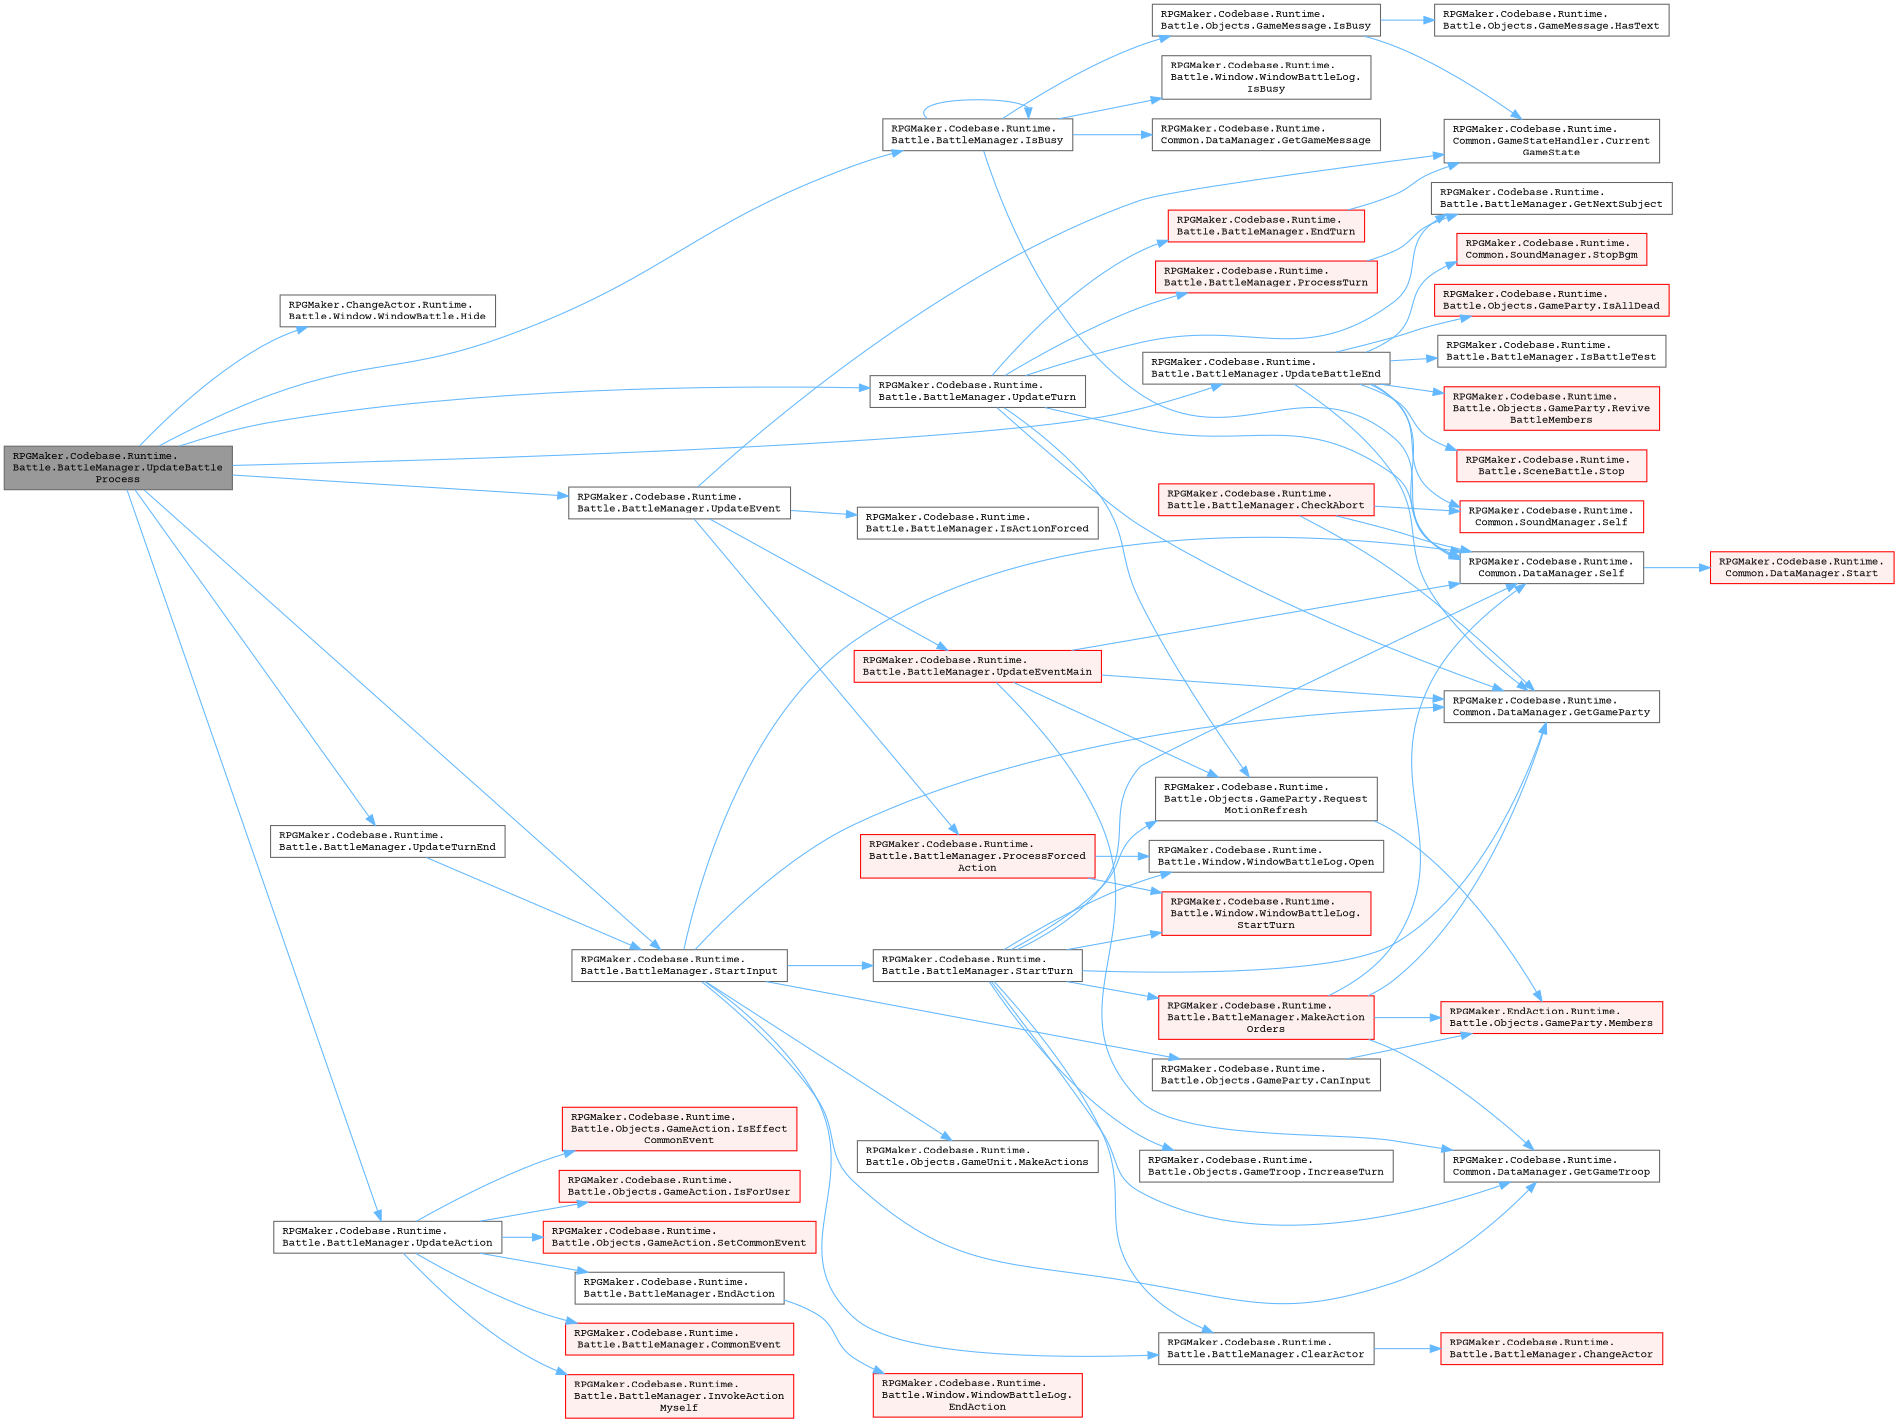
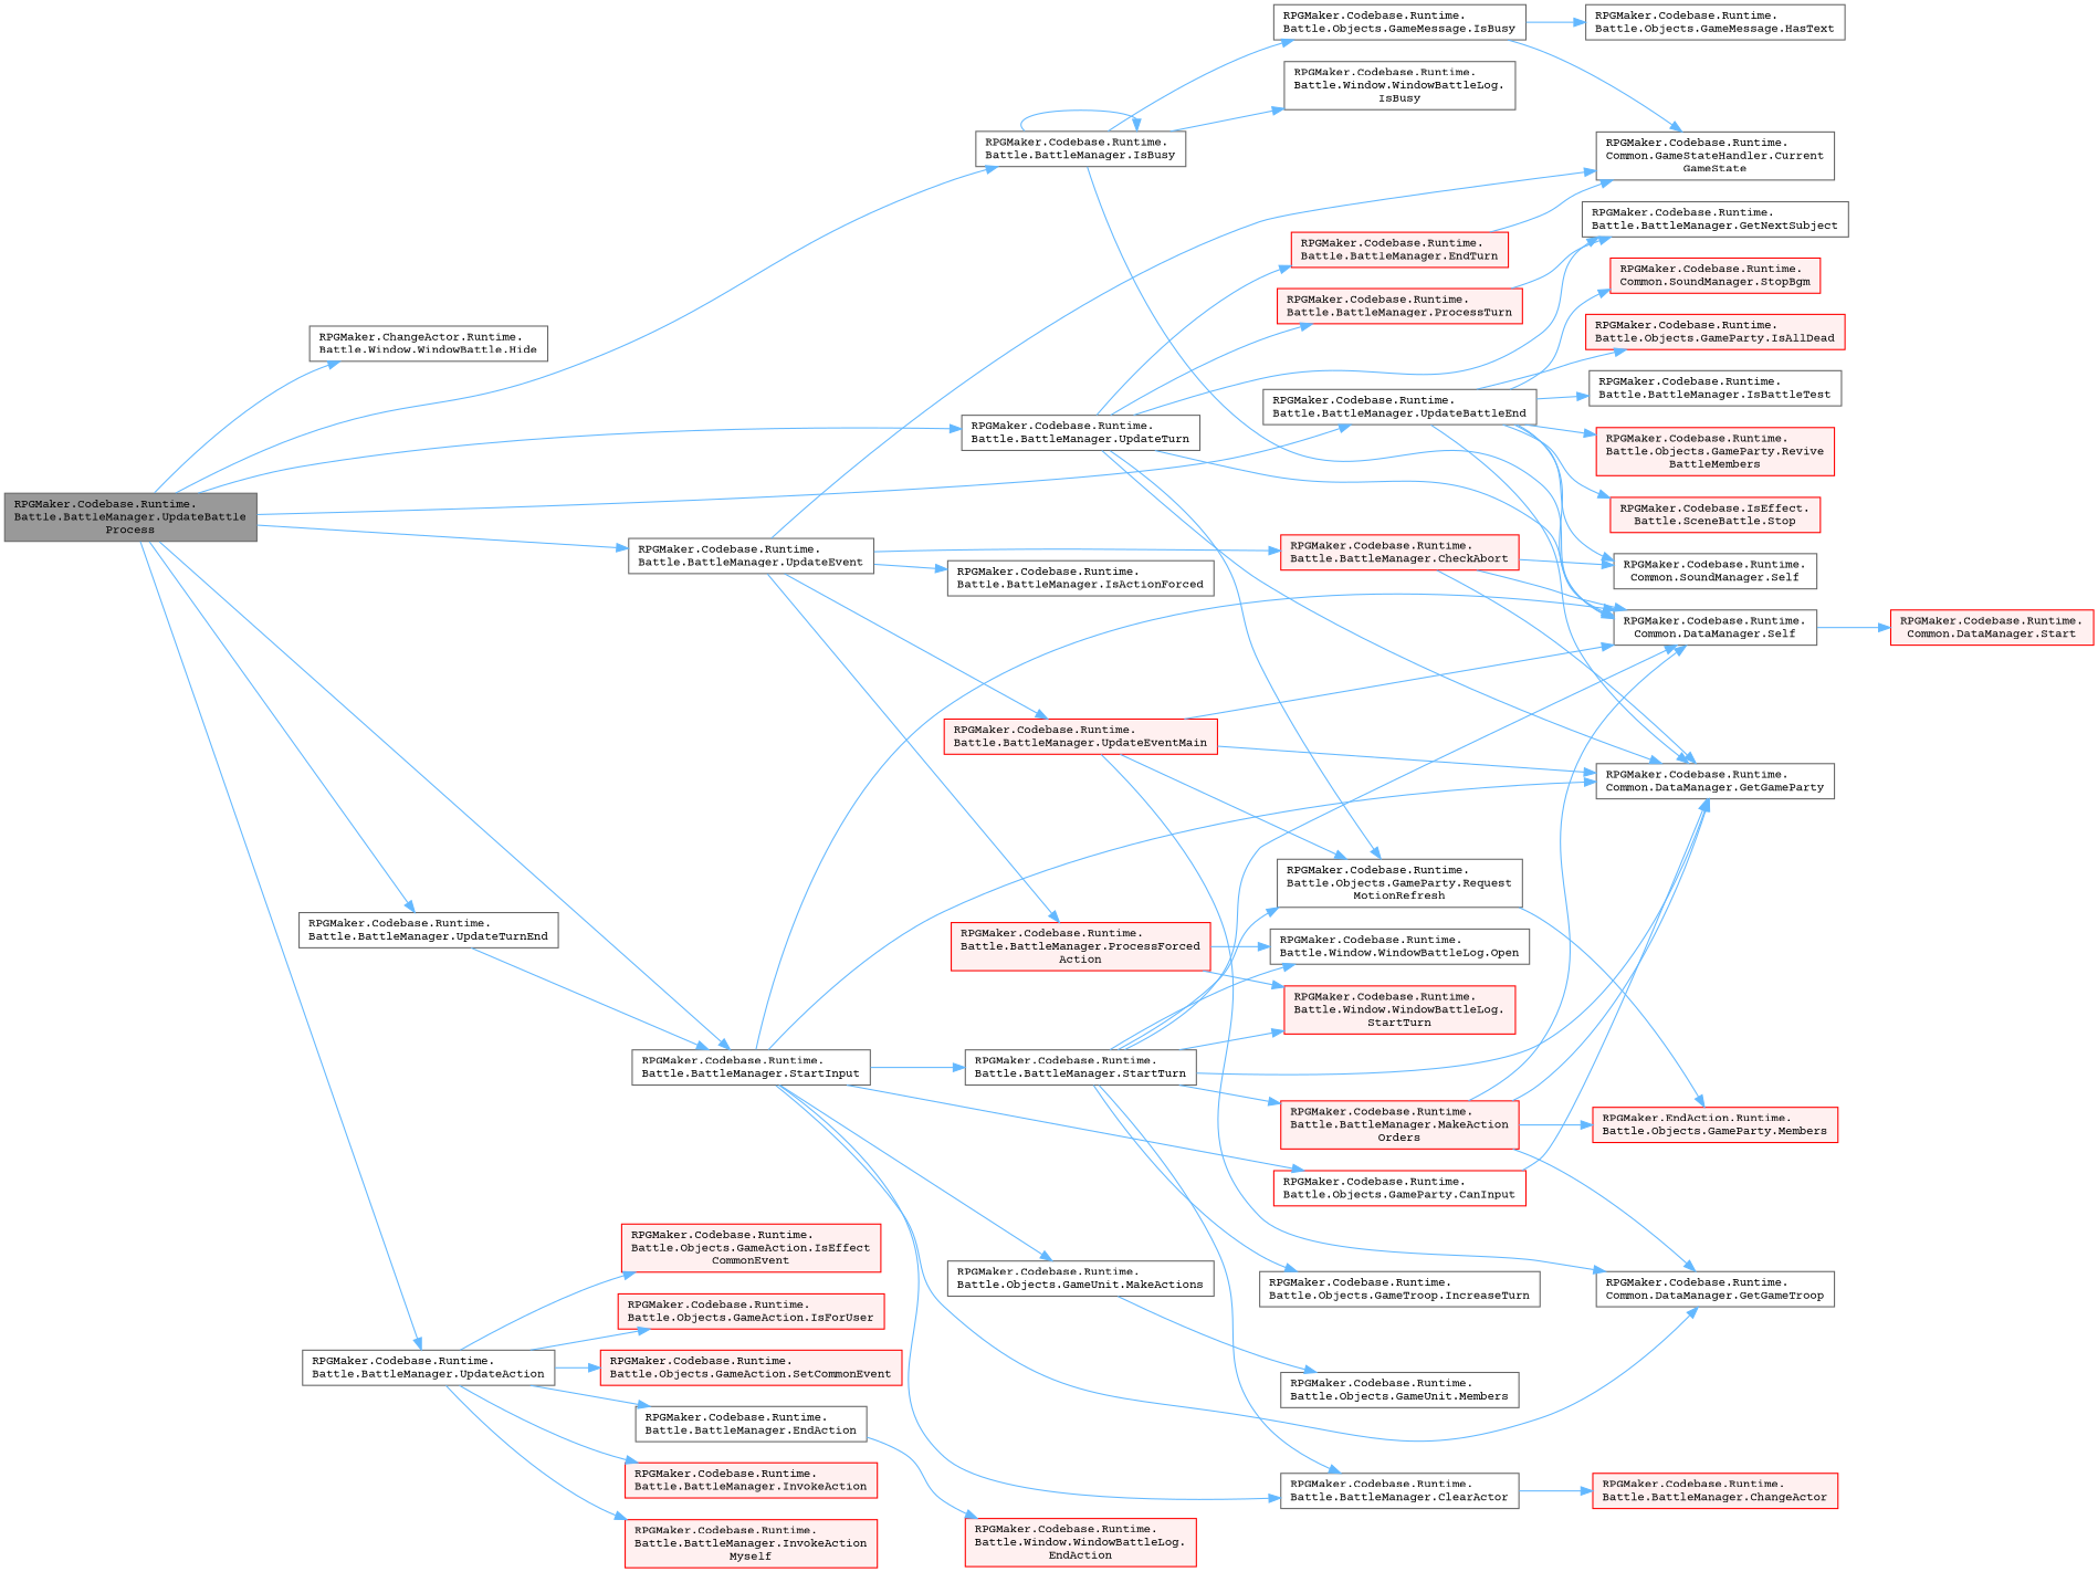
  digraph {
    fontname="Courier Prime"
    rankdir=LR
    node [color=grey40 fillcolor=white fontname="Courier Prime" fontsize=10 shape=box style=filled]
    edge [color=steelblue1 fontname="Courier Prime" fontsize=10 labelfontname=Helvetica labelfontsize=10 style=solid]
    n1 [color=gray40 fillcolor=grey60 fontcolor=black height=0.2 label="RPGMaker.Codebase.Runtime.\lBattle.BattleManager.UpdateBattle\lProcess" width=0.4]
    n2 [height=0.2 label="RPGMaker.ChangeActor.Runtime.\lBattle.Window.WindowBattle.Hide" width=0.4]
    n3 [height=0.2 label="RPGMaker.Codebase.Runtime.\lBattle.BattleManager.IsBusy" width=0.4]
    n4 [height=0.2 label="RPGMaker.Codebase.Runtime.\lBattle.BattleManager.StartInput" width=0.4]
    n5 [height=0.2 label="RPGMaker.Codebase.Runtime.\lBattle.BattleManager.UpdateAction" width=0.4]
    n6 [height=0.2 label="RPGMaker.Codebase.Runtime.\lBattle.BattleManager.UpdateBattleEnd" width=0.4]
    n7 [height=0.2 label="RPGMaker.Codebase.Runtime.\lBattle.BattleManager.UpdateEvent" width=0.4]
    n8 [height=0.2 label="RPGMaker.Codebase.Runtime.\lBattle.BattleManager.UpdateTurn" width=0.4]
    n9 [height=0.2 label="RPGMaker.Codebase.Runtime.\lBattle.BattleManager.UpdateTurnEnd" width=0.4]
-   n10 [height=0.2 label="RPGMaker.Codebase.Runtime.\lCommon.DataManager.GetGameMessage" width=0.4]
    n11 [height=0.2 label="RPGMaker.Codebase.Runtime.\lBattle.Objects.GameMessage.IsBusy" width=0.4]
    n12 [height=0.2 label="RPGMaker.Codebase.Runtime.\lBattle.Window.WindowBattleLog.\lIsBusy" width=0.4]
    n13 [height=0.2 label="RPGMaker.Codebase.Runtime.\lCommon.DataManager.Self" width=0.4]
-   n14 [height=0.2 label="RPGMaker.Codebase.Runtime.\lBattle.Objects.GameParty.CanInput" width=0.4]
+   n14 [color=red height=0.2 label="RPGMaker.Codebase.Runtime.\lBattle.Objects.GameParty.CanInput" width=0.4]
    n15 [height=0.2 label="RPGMaker.Codebase.Runtime.\lBattle.BattleManager.ClearActor" width=0.4]
    n16 [height=0.2 label="RPGMaker.Codebase.Runtime.\lCommon.DataManager.GetGameParty" width=0.4]
    n17 [height=0.2 label="RPGMaker.Codebase.Runtime.\lCommon.DataManager.GetGameTroop" width=0.4]
    n18 [height=0.2 label="RPGMaker.Codebase.Runtime.\lBattle.Objects.GameUnit.MakeActions" width=0.4]
    n19 [height=0.2 label="RPGMaker.Codebase.Runtime.\lBattle.BattleManager.StartTurn" width=0.4]
    n20 [height=0.2 label="RPGMaker.Codebase.Runtime.\lBattle.BattleManager.EndAction" width=0.4]
-   n21 [color=red fillcolor="#FFF0F0" height=0.2 label="RPGMaker.Codebase.Runtime.\lBattle.BattleManager.CommonEvent" width=0.4]
+   n21 [color=red fillcolor="#FFF0F0" height=0.2 label="RPGMaker.Codebase.Runtime.\lBattle.BattleManager.InvokeAction" width=0.4]
    n22 [color=red fillcolor="#FFF0F0" height=0.2 label="RPGMaker.Codebase.Runtime.\lBattle.BattleManager.InvokeAction\lMyself" width=0.4]
    n23 [color=red fillcolor="#FFF0F0" height=0.2 label="RPGMaker.Codebase.Runtime.\lBattle.Objects.GameAction.IsEffect\lCommonEvent" width=0.4]
    n24 [color=red fillcolor="#FFF0F0" height=0.2 label="RPGMaker.Codebase.Runtime.\lBattle.Objects.GameAction.IsForUser" width=0.4]
    n25 [color=red fillcolor="#FFF0F0" height=0.2 label="RPGMaker.Codebase.Runtime.\lBattle.Objects.GameAction.SetCommonEvent" width=0.4]
    n26 [color=red fillcolor="#FFF0F0" height=0.2 label="RPGMaker.Codebase.Runtime.\lBattle.Objects.GameParty.IsAllDead" width=0.4]
    n27 [height=0.2 label="RPGMaker.Codebase.Runtime.\lBattle.BattleManager.IsBattleTest" width=0.4]
    n28 [color=red fillcolor="#FFF0F0" height=0.2 label="RPGMaker.Codebase.Runtime.\lBattle.Objects.GameParty.Revive\lBattleMembers" width=0.4]
-   n29 [color=red height=0.2 label="RPGMaker.Codebase.Runtime.\lCommon.SoundManager.Self" width=0.4]
-   n30 [color=red fillcolor="#FFF0F0" height=0.2 label="RPGMaker.Codebase.Runtime.\lBattle.SceneBattle.Stop" width=0.4]
+   n29 [height=0.2 label="RPGMaker.Codebase.Runtime.\lCommon.SoundManager.Self" width=0.4]
+   n30 [color=red fillcolor="#FFF0F0" height=0.2 label="RPGMaker.Codebase.IsEffect.\lBattle.SceneBattle.Stop" width=0.4]
    n31 [color=red fillcolor="#FFF0F0" height=0.2 label="RPGMaker.Codebase.Runtime.\lCommon.SoundManager.StopBgm" width=0.4]
    n32 [height=0.2 label="RPGMaker.Codebase.Runtime.\lCommon.GameStateHandler.Current\lGameState" width=0.4]
    n33 [color=red fillcolor="#FFF0F0" height=0.2 label="RPGMaker.Codebase.Runtime.\lBattle.BattleManager.CheckAbort" width=0.4]
    n34 [height=0.2 label="RPGMaker.Codebase.Runtime.\lBattle.BattleManager.IsActionForced" width=0.4]
    n35 [color=red fillcolor="#FFF0F0" height=0.2 label="RPGMaker.Codebase.Runtime.\lBattle.BattleManager.ProcessForced\lAction" width=0.4]
    n36 [color=red fillcolor="#FFF0F0" height=0.2 label="RPGMaker.Codebase.Runtime.\lBattle.BattleManager.UpdateEventMain" width=0.4]
    n37 [height=0.2 label="RPGMaker.Codebase.Runtime.\lBattle.Objects.GameParty.Request\lMotionRefresh" width=0.4]
    n38 [color=red fillcolor="#FFF0F0" height=0.2 label="RPGMaker.Codebase.Runtime.\lBattle.BattleManager.EndTurn" width=0.4]
    n39 [height=0.2 label="RPGMaker.Codebase.Runtime.\lBattle.BattleManager.GetNextSubject" width=0.4]
    n40 [color=red fillcolor="#FFF0F0" height=0.2 label="RPGMaker.Codebase.Runtime.\lBattle.BattleManager.ProcessTurn" width=0.4]
    n41 [height=0.2 label="RPGMaker.Codebase.Runtime.\lBattle.Objects.GameMessage.HasText" width=0.4]
    n42 [color=red fillcolor="#FFF0F0" height=0.2 label="RPGMaker.Codebase.Runtime.\lCommon.DataManager.Start" width=0.4]
    n43 [color=red fillcolor="#FFF0F0" height=0.2 label="RPGMaker.EndAction.Runtime.\lBattle.Objects.GameParty.Members" width=0.4]
    n44 [color=red fillcolor="#FFF0F0" height=0.2 label="RPGMaker.Codebase.Runtime.\lBattle.BattleManager.ChangeActor" width=0.4]
+   n45 [height=0.2 label="RPGMaker.Codebase.Runtime.\lBattle.Objects.GameUnit.Members" width=0.4]
    n46 [height=0.2 label="RPGMaker.Codebase.Runtime.\lBattle.Objects.GameTroop.IncreaseTurn" width=0.4]
    n47 [color=red fillcolor="#FFF0F0" height=0.2 label="RPGMaker.Codebase.Runtime.\lBattle.BattleManager.MakeAction\lOrders" width=0.4]
    n48 [height=0.2 label="RPGMaker.Codebase.Runtime.\lBattle.Window.WindowBattleLog.Open" width=0.4]
    n49 [color=red fillcolor="#FFF0F0" height=0.2 label="RPGMaker.Codebase.Runtime.\lBattle.Window.WindowBattleLog.\lStartTurn" width=0.4]
    n50 [color=red fillcolor="#FFF0F0" height=0.2 label="RPGMaker.Codebase.Runtime.\lBattle.Window.WindowBattleLog.\lEndAction" width=0.4]
    n1 -> n2
    n1 -> n3
    n1 -> n4
    n1 -> n5
    n1 -> n6
    n1 -> n7
    n1 -> n8
    n1 -> n9
    n3 -> n3
-   n3 -> n10
    n3 -> n11
    n3 -> n12
    n3 -> n13
    n4 -> n13
    n4 -> n14
    n4 -> n15
    n4 -> n16
    n4 -> n17
    n4 -> n18
    n4 -> n19
    n5 -> n20
    n5 -> n21
    n5 -> n22
    n5 -> n23
    n5 -> n24
    n5 -> n25
    n6 -> n13
    n6 -> n16
    n6 -> n26
    n6 -> n27
    n6 -> n28
    n6 -> n29
    n6 -> n30
    n6 -> n31
    n7 -> n32
+   n7 -> n33
    n7 -> n34
    n7 -> n35
    n7 -> n36
    n8 -> n13
    n8 -> n16
    n8 -> n37
    n8 -> n38
    n8 -> n39
    n8 -> n40
    n9 -> n4
    n11 -> n32
    n11 -> n41
    n13 -> n42
-   n14 -> n43
+   n14 -> n16
    n15 -> n44
+   n18 -> n45
    n19 -> n13
    n19 -> n15
    n19 -> n16
-   n19 -> n17
    n19 -> n37
    n19 -> n46
    n19 -> n47
    n19 -> n48
    n19 -> n49
    n20 -> n50
    n33 -> n13
    n33 -> n16
    n33 -> n29
    n35 -> n48
    n35 -> n49
    n36 -> n13
    n36 -> n16
    n36 -> n17
    n36 -> n37
    n37 -> n43
    n38 -> n32
    n40 -> n39
    n47 -> n13
    n47 -> n16
    n47 -> n17
    n47 -> n43
  }
